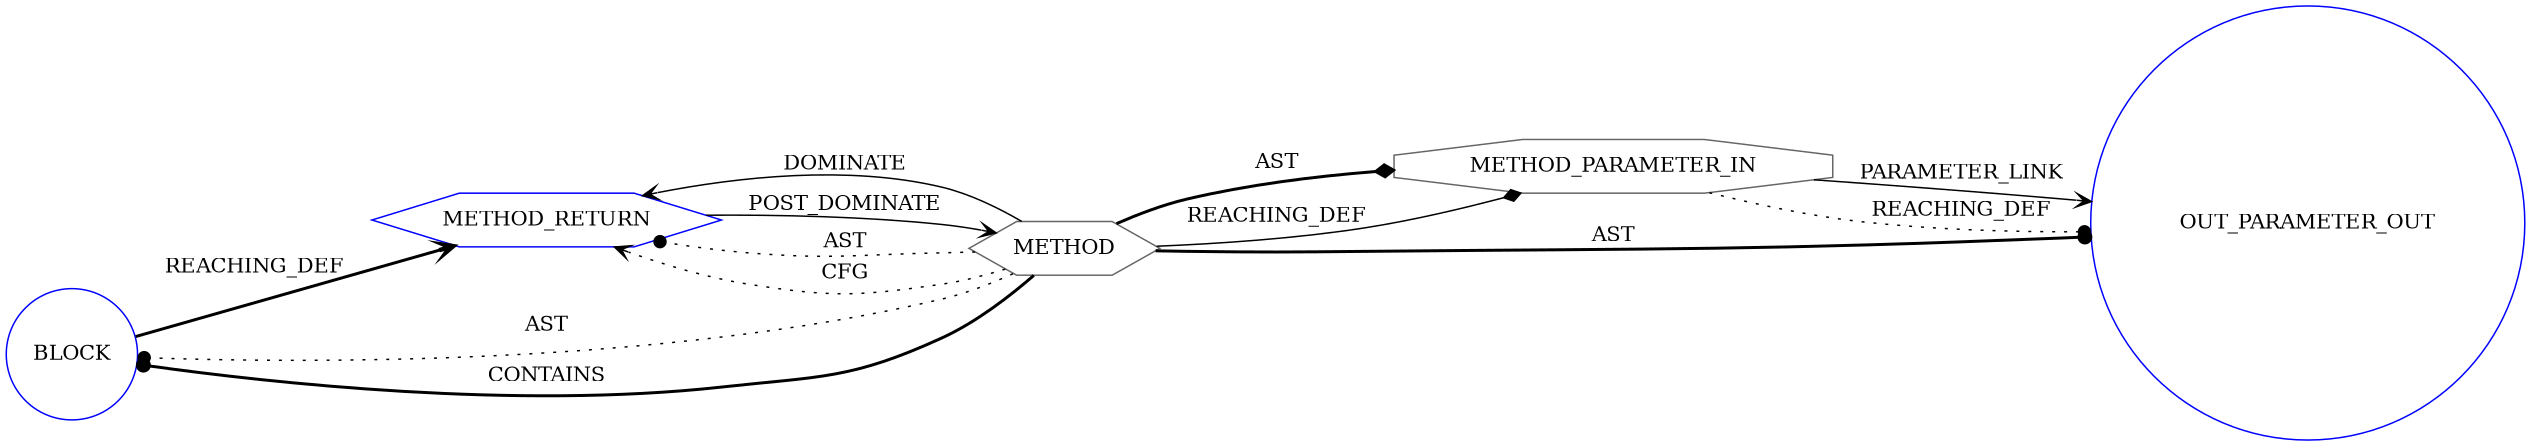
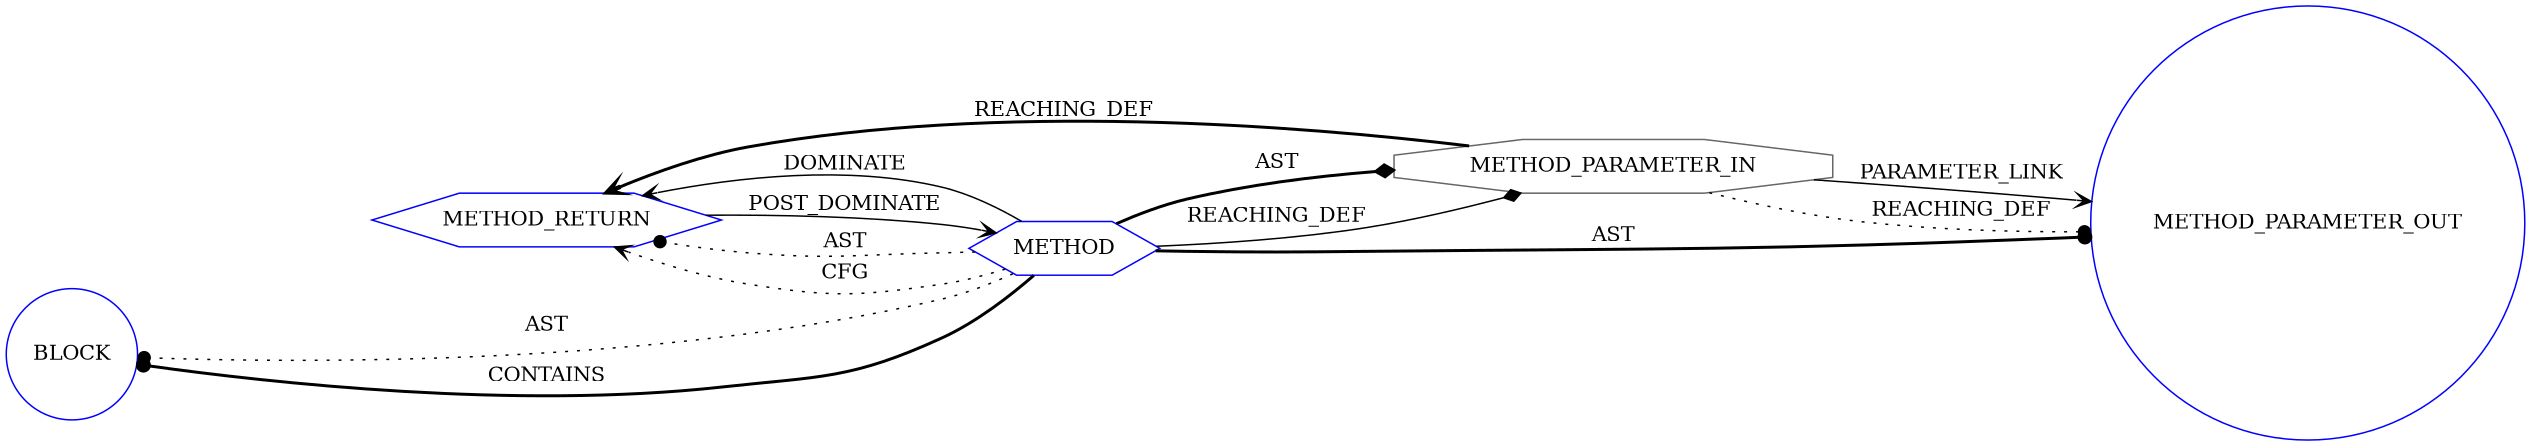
  digraph {
    rankdir=LR
    node [CODE="<empty>" ORDER=1 TYPE_FULL_NAME=ANY color=blue shape=circle EVALUATION_STRATEGY=BY_VALUE]
    edge [arrowhead=vee style=solid]
    n1 [ARGUMENT_INDEX=1 label=BLOCK EVALUATION_STRATEGY=""]
    n2 [CODE=RET ORDER=2 label=METHOD_RETURN shape=hexagon]
-   n3 [AST_PARENT_FULL_NAME="<global>" AST_PARENT_TYPE=NAMESPACE_BLOCK FILENAME="<empty>" FULL_NAME=cpu_to_le32 IS_EXTERNAL=true NAME=cpu_to_le32 ORDER=0 color=gray40 label=METHOD shape=hexagon TYPE_FULL_NAME="" EVALUATION_STRATEGY=""]
+   n3 [AST_PARENT_FULL_NAME="<global>" AST_PARENT_TYPE=NAMESPACE_BLOCK FILENAME="<empty>" FULL_NAME=cpu_to_le32 IS_EXTERNAL=true NAME=cpu_to_le32 ORDER=0 label=METHOD shape=hexagon TYPE_FULL_NAME="" EVALUATION_STRATEGY=""]
    n4 [CODE=p1 INDEX=1 IS_VARIADIC=false NAME=p1 color=gray40 label=METHOD_PARAMETER_IN shape=octagon]
-   n5 [CODE=p1 INDEX=1 IS_VARIADIC=false NAME=p1 label=OUT_PARAMETER_OUT]
+   n5 [CODE=p1 INDEX=1 IS_VARIADIC=false NAME=p1 label=METHOD_PARAMETER_OUT]
    n2 -> n3 [label=POST_DOMINATE]
    n3 -> n1 [arrowhead=dot label=AST style=dotted]
    n3 -> n1 [arrowhead=dot label=CONTAINS style=bold]
    n3 -> n2 [arrowhead=dot label=AST style=dotted]
    n3 -> n2 [label=CFG style=dotted]
    n3 -> n2 [label=DOMINATE]
    n3 -> n4 [arrowhead=diamond label=AST style=bold]
    n3 -> n4 [arrowhead=diamond label=REACHING_DEF]
    n3 -> n5 [arrowhead=dot label=AST style=bold]
-   n1 -> n2 [VARIABLE=p1 label=REACHING_DEF style=bold]
+   n4 -> n2 [VARIABLE=p1 label=REACHING_DEF style=bold]
    n4 -> n5 [VARIABLE=p1 arrowhead=dot label=REACHING_DEF style=dotted]
    n4 -> n5 [label=PARAMETER_LINK]
  }
